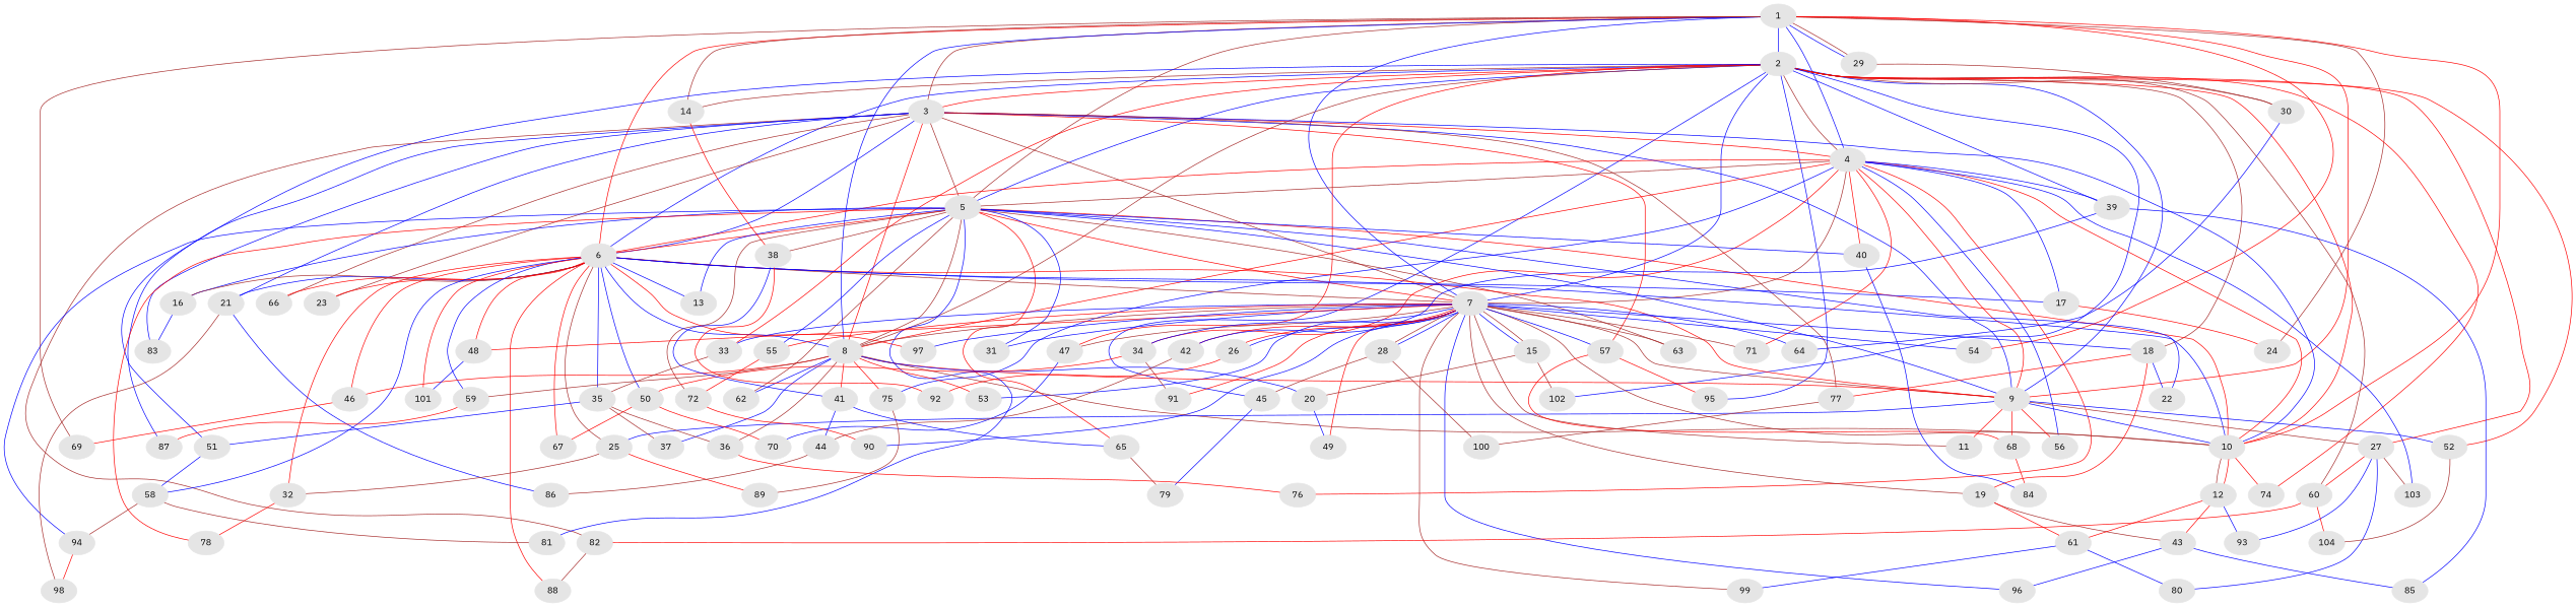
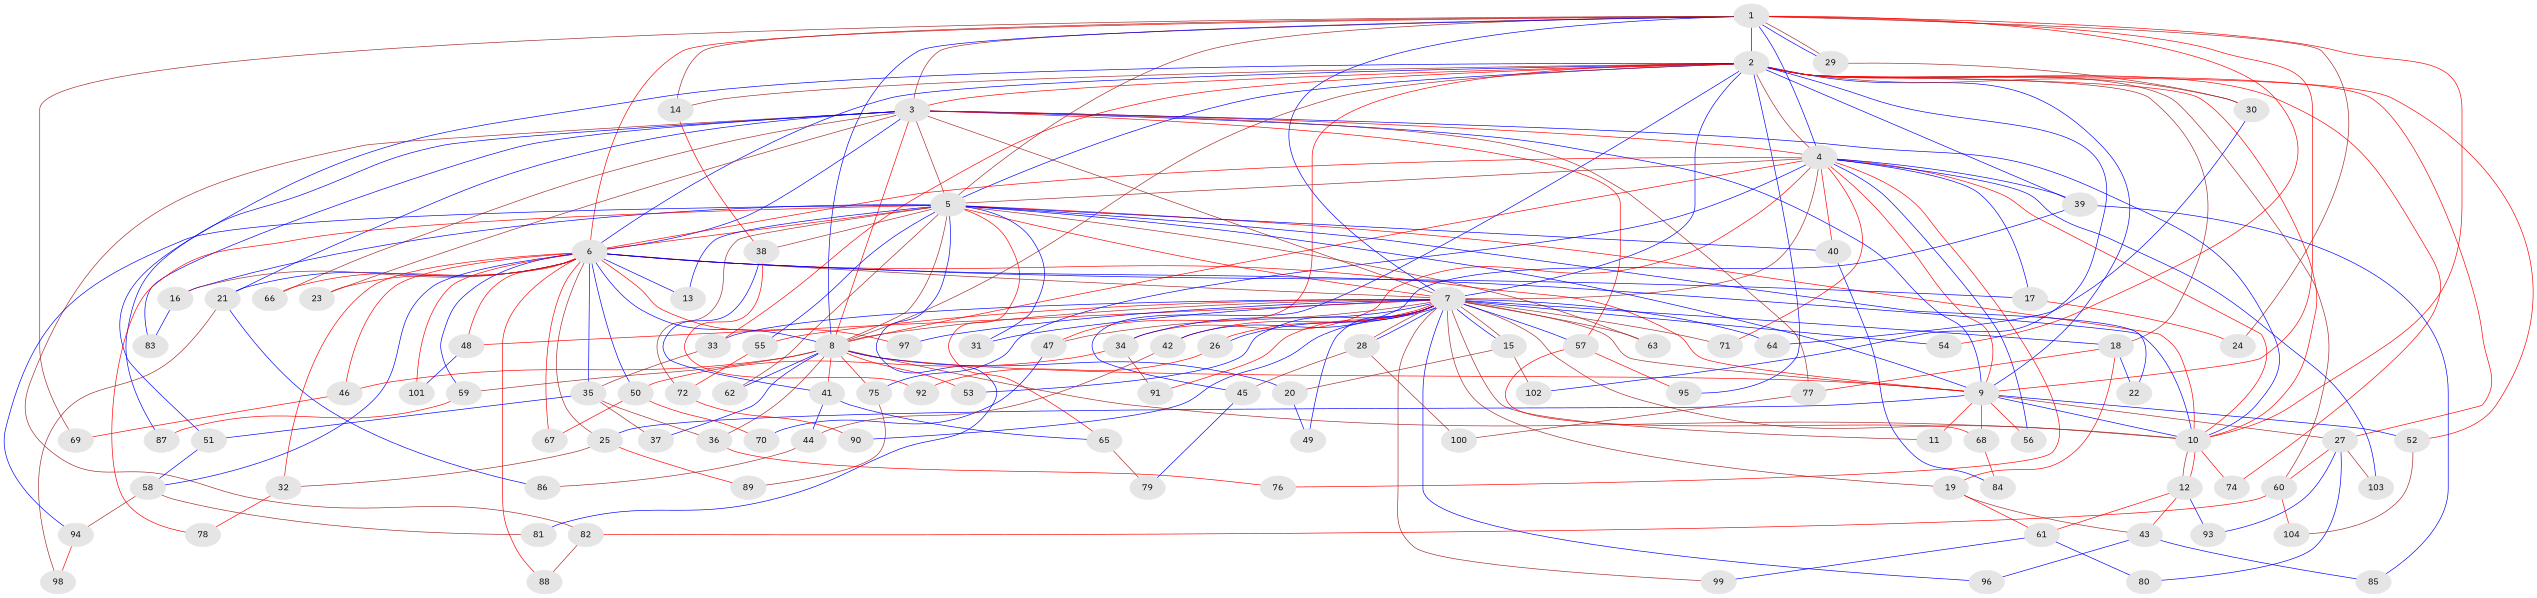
  graph {
    fontname="IBM Plex Sans"
    node [color=gray90 fontname="IBM Plex Sans" style=filled]
    edge [color=blue fontname="IBM Plex Sans"]
    1
    2
    3
    4
    5
    6
    7
    8
    9
    10
    14
    24
    29
    54
    69
    18
    27
    30
    33
    39
    45
    47
    51
    52
    60
    74
    95
    102
    21
    23
    57
    66
    77
    82
    83
    87
    17
    34
    40
    56
    71
    75
    76
    103
    13
    16
    22
    31
    38
    55
    62
    63
    65
    72
    78
    81
    94
    25
    32
    35
    46
    48
    50
    58
    59
    67
    88
    97
    101
    11
    15
    19
    26
    28
    42
    49
    53
    64
    90
    91
    96
    99
    20
    36
    37
    41
    68
    12
    93
    80
    85
    79
    70
    104
    86
    98
    100
    84
    89
    92
    43
    61
    44
    1 -- 2
    1 -- 3 [color=brown]
    1 -- 4
    1 -- 5 [color=brown]
    1 -- 6 [color=red]
    1 -- 7
    1 -- 8
    1 -- 9 [color=red]
    1 -- 10 [color=red]
    1 -- 14 [color=brown]
    1 -- 24 [color=brown]
    1 -- 29
    1 -- 29 [color=brown]
    1 -- 54 [color=red]
    1 -- 69 [color=brown]
    2 -- 3 [color=red]
    2 -- 4 [color=brown]
    2 -- 5
    2 -- 6
    2 -- 7
    2 -- 8 [color=brown]
    2 -- 9
    2 -- 10 [color=red]
    2 -- 14 [color=brown]
    2 -- 18 [color=brown]
    2 -- 27 [color=red]
    2 -- 30 [color=brown]
    2 -- 33 [color=red]
    2 -- 39
    2 -- 45
    2 -- 47 [color=red]
    2 -- 51
    2 -- 52 [color=red]
    2 -- 60 [color=brown]
    2 -- 74 [color=red]
    2 -- 95
    2 -- 102
    3 -- 4 [color=red]
    3 -- 5 [color=brown]
    3 -- 6
    3 -- 7 [color=brown]
    3 -- 8 [color=red]
    3 -- 9
    3 -- 10
    3 -- 21
    3 -- 23 [color=brown]
    3 -- 57 [color=red]
    3 -- 66 [color=brown]
    3 -- 77 [color=brown]
    3 -- 82 [color=brown]
    3 -- 83
    3 -- 87
    4 -- 5 [color=brown]
    4 -- 6 [color=red]
    4 -- 7 [color=brown]
    4 -- 8 [color=red]
    4 -- 9 [color=red]
    4 -- 10 [color=red]
    4 -- 39
    4 -- 17
    4 -- 34 [color=red]
    4 -- 40 [color=red]
    4 -- 56
    4 -- 71 [color=red]
    4 -- 75
    4 -- 76 [color=red]
    4 -- 103
    5 -- 6 [color=red]
    5 -- 7 [color=red]
    5 -- 8 [color=brown]
    5 -- 9
    5 -- 10 [color=red]
    5 -- 40
    5 -- 13
    5 -- 16
    5 -- 22
    5 -- 31
    5 -- 38 [color=brown]
    5 -- 55
    5 -- 62 [color=brown]
    5 -- 63 [color=brown]
    5 -- 65 [color=red]
    5 -- 72 [color=brown]
    5 -- 78 [color=red]
    5 -- 81
    5 -- 94
    6 -- 7 [color=brown]
    6 -- 8
    6 -- 9 [color=red]
    6 -- 10
    6 -- 21
    6 -- 23 [color=red]
    6 -- 66 [color=red]
    6 -- 17
    6 -- 13
    6 -- 16 [color=brown]
    6 -- 25 [color=brown]
    6 -- 32 [color=red]
    6 -- 35
    6 -- 46 [color=red]
    6 -- 48 [color=red]
    6 -- 50
    6 -- 58
    6 -- 59
    6 -- 67 [color=red]
    6 -- 88 [color=red]
    6 -- 97 [color=red]
    6 -- 101 [color=red]
    7 -- 8 [color=brown]
    7 -- 9 [color=brown]
    7 -- 10 [color=brown]
    7 -- 54
    7 -- 18
    7 -- 33
    7 -- 47 [color=brown]
    7 -- 57
    7 -- 34
    7 -- 71 [color=brown]
    7 -- 31
    7 -- 55 [color=red]
    7 -- 63 [color=brown]
    7 -- 48 [color=red]
    7 -- 97
    7 -- 11 [color=brown]
    7 -- 15
    7 -- 15 [color=brown]
    7 -- 19 [color=brown]
    7 -- 26 [color=red]
    7 -- 26
    7 -- 28 [color=brown]
    7 -- 28
    7 -- 42 [color=red]
-   7 -- 49 [color=red]
+   7 -- 49
    7 -- 53
    7 -- 64
    7 -- 90
    7 -- 91 [color=red]
    7 -- 96
    7 -- 99 [color=brown]
    8 -- 9 [color=red]
    8 -- 10 [color=brown]
    8 -- 75 [color=red]
    8 -- 62
    8 -- 46 [color=red]
    8 -- 59 [color=brown]
    8 -- 53 [color=red]
    8 -- 20
    8 -- 36 [color=brown]
    8 -- 37
    8 -- 41 [color=red]
    9 -- 10
    9 -- 27 [color=brown]
    9 -- 52
    9 -- 56 [color=red]
    9 -- 25
    9 -- 11 [color=red]
    9 -- 68 [color=red]
    10 -- 74 [color=red]
    10 -- 12 [color=brown]
    10 -- 12 [color=red]
    14 -- 38 [color=red]
    29 -- 30 [color=brown]
    18 -- 77 [color=red]
    18 -- 22
    18 -- 19 [color=red]
    27 -- 60 [color=red]
    27 -- 103 [color=brown]
    27 -- 93
    27 -- 80
    30 -- 64
    33 -- 35 [color=brown]
    39 -- 42
    39 -- 85
    45 -- 79
    47 -- 70
    51 -- 58
    52 -- 104 [color=brown]
    60 -- 82 [color=red]
    60 -- 104 [color=red]
    21 -- 86
    21 -- 98 [color=brown]
    57 -- 95 [color=red]
    57 -- 68 [color=red]
    77 -- 100 [color=brown]
    82 -- 88 [color=brown]
    17 -- 24 [color=red]
    34 -- 50 [color=red]
    34 -- 91 [color=brown]
    40 -- 84
    75 -- 89 [color=brown]
    16 -- 83
    38 -- 41
    38 -- 92 [color=red]
    55 -- 72 [color=red]
    65 -- 79 [color=brown]
    72 -- 90 [color=red]
    94 -- 98 [color=red]
    25 -- 32 [color=brown]
    25 -- 89 [color=red]
    32 -- 78 [color=red]
    35 -- 51
    35 -- 36 [color=brown]
    35 -- 37 [color=brown]
    46 -- 69 [color=red]
    48 -- 101
    50 -- 67 [color=red]
    50 -- 70 [color=red]
    58 -- 81 [color=brown]
    58 -- 94 [color=brown]
    59 -- 87 [color=red]
    15 -- 102 [color=brown]
    15 -- 20 [color=brown]
    19 -- 43 [color=brown]
    19 -- 61 [color=red]
    26 -- 92 [color=red]
    28 -- 45 [color=brown]
    28 -- 100 [color=brown]
    42 -- 44 [color=brown]
    20 -- 49
    36 -- 76 [color=red]
    41 -- 65
    41 -- 44
    68 -- 84 [color=red]
    12 -- 93
    12 -- 43 [color=red]
    12 -- 61 [color=red]
    43 -- 96
    43 -- 85
    61 -- 99
    61 -- 80
    44 -- 86 [color=brown]
  }
